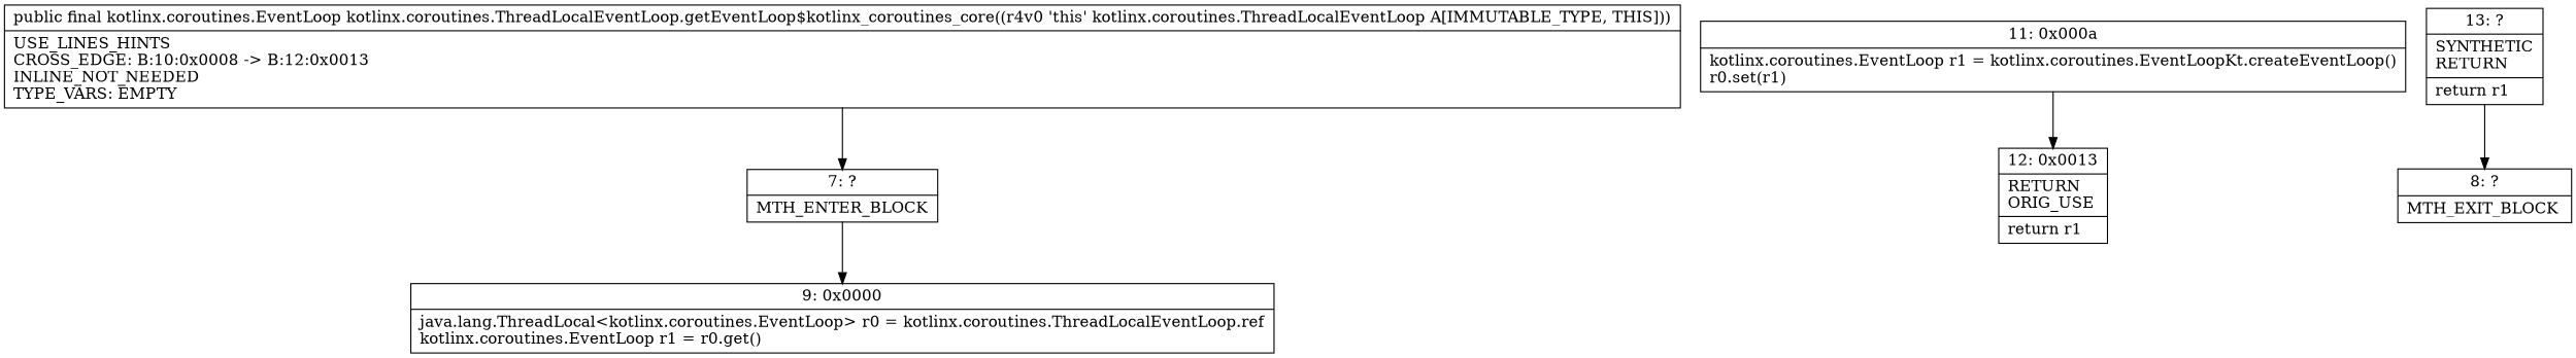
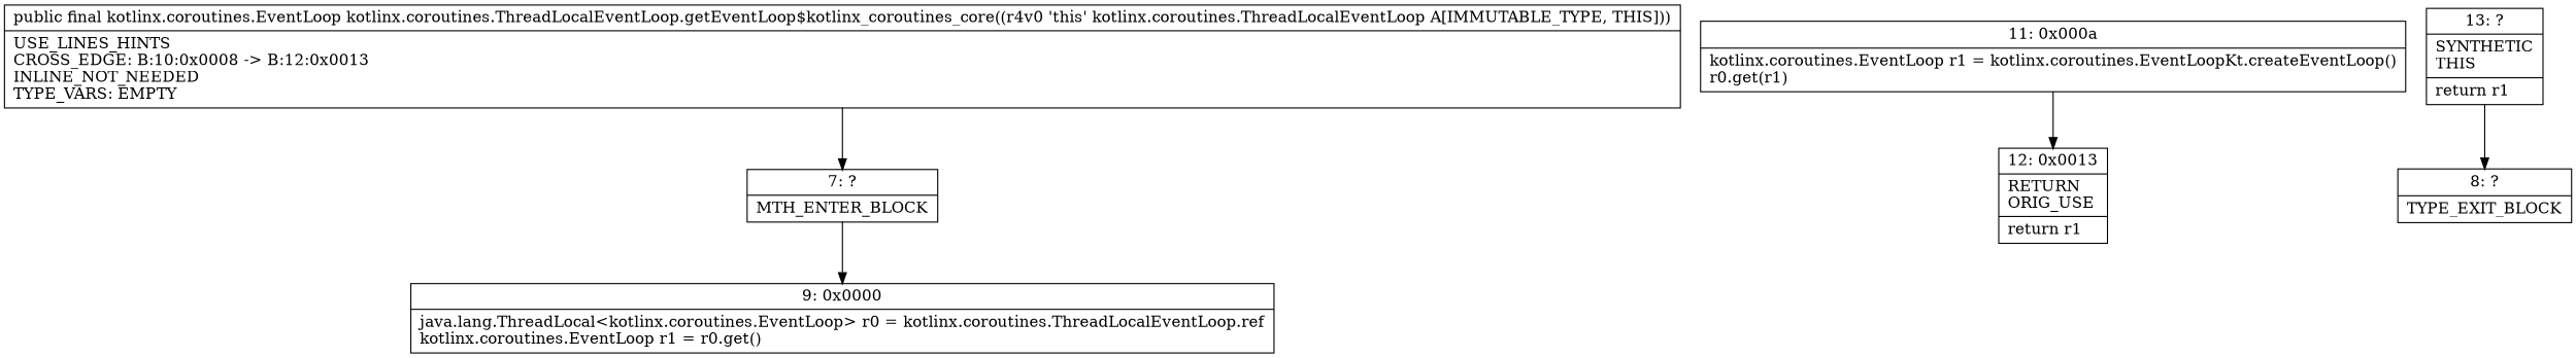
  digraph {
    node [shape=record]
    n1 [label="{7\:\ ?|MTH_ENTER_BLOCK\l}"]
    n2 [label="{9\:\ 0x0000|java.lang.ThreadLocal\<kotlinx.coroutines.EventLoop\> r0 = kotlinx.coroutines.ThreadLocalEventLoop.ref\lkotlinx.coroutines.EventLoop r1 = r0.get()\l}"]
-   n3 [label="{11\:\ 0x000a|kotlinx.coroutines.EventLoop r1 = kotlinx.coroutines.EventLoopKt.createEventLoop()\lr0.set(r1)\l}"]
+   n3 [label="{11\:\ 0x000a|kotlinx.coroutines.EventLoop r1 = kotlinx.coroutines.EventLoopKt.createEventLoop()\lr0.get(r1)\l}"]
    n4 [label="{12\:\ 0x0013|RETURN\lORIG_USE\l|return r1\l}"]
-   n5 [label="{13\:\ ?|SYNTHETIC\lRETURN\l|return r1\l}"]
-   n6 [label="{8\:\ ?|MTH_EXIT_BLOCK\l}"]
+   n5 [label="{13\:\ ?|SYNTHETIC\lTHIS\l|return r1\l}"]
+   n6 [label="{8\:\ ?|TYPE_EXIT_BLOCK\l}"]
    n7 [label="{public final kotlinx.coroutines.EventLoop kotlinx.coroutines.ThreadLocalEventLoop.getEventLoop$kotlinx_coroutines_core((r4v0 'this' kotlinx.coroutines.ThreadLocalEventLoop A[IMMUTABLE_TYPE, THIS]))  | USE_LINES_HINTS\lCROSS_EDGE: B:10:0x0008 \-\> B:12:0x0013\lINLINE_NOT_NEEDED\lTYPE_VARS: EMPTY\l}"]
    n1 -> n2
    n3 -> n4
    n5 -> n6
    n7 -> n1
  }
